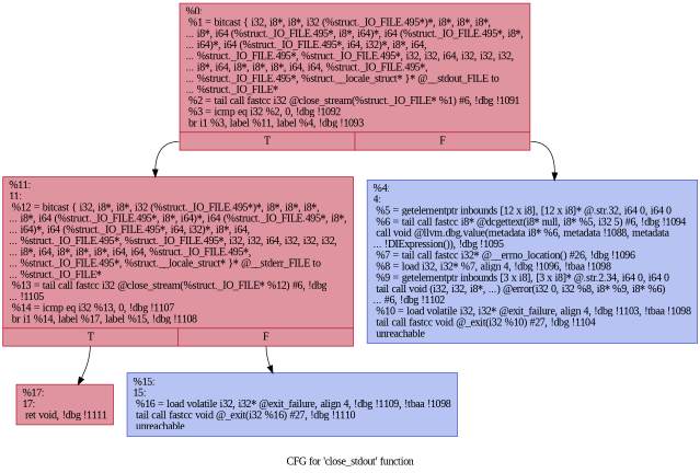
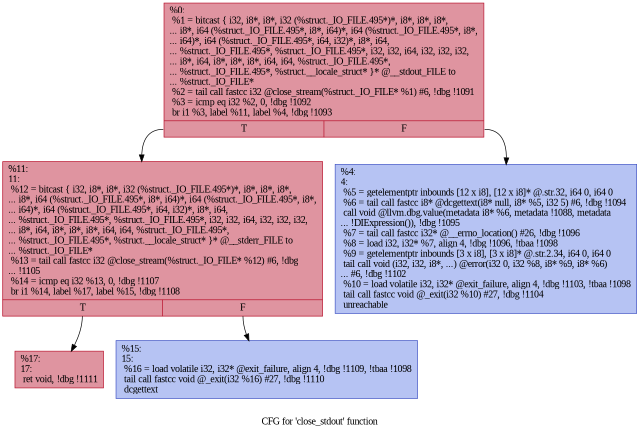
  digraph {
    label="CFG for 'close_stdout' function"
    fontname="Liberation Serif"
    node [color="#b70d28ff" fillcolor="#b70d2870" shape=record style=filled fontname="Liberation Serif"]
    edge [tailport=s0 fontname="Liberation Serif"]
    n1 [label="{%0:\l  %1 = bitcast \{ i32, i8*, i8*, i32 (%struct._IO_FILE.495*)*, i8*, i8*, i8*,\l... i8*, i64 (%struct._IO_FILE.495*, i8*, i64)*, i64 (%struct._IO_FILE.495*, i8*,\l... i64)*, i64 (%struct._IO_FILE.495*, i64, i32)*, i8*, i64,\l... %struct._IO_FILE.495*, %struct._IO_FILE.495*, i32, i32, i64, i32, i32, i32,\l... i8*, i64, i8*, i8*, i8*, i64, i64, %struct._IO_FILE.495*,\l... %struct._IO_FILE.495*, %struct.__locale_struct* \}* @__stdout_FILE to\l... %struct._IO_FILE*\l  %2 = tail call fastcc i32 @close_stream(%struct._IO_FILE* %1) #6, !dbg !1091\l  %3 = icmp eq i32 %2, 0, !dbg !1092\l  br i1 %3, label %11, label %4, !dbg !1093\l|{<s0>T|<s1>F}}"]
    n2 [label="{%11:\l11:                                               \l  %12 = bitcast \{ i32, i8*, i8*, i32 (%struct._IO_FILE.495*)*, i8*, i8*, i8*,\l... i8*, i64 (%struct._IO_FILE.495*, i8*, i64)*, i64 (%struct._IO_FILE.495*, i8*,\l... i64)*, i64 (%struct._IO_FILE.495*, i64, i32)*, i8*, i64,\l... %struct._IO_FILE.495*, %struct._IO_FILE.495*, i32, i32, i64, i32, i32, i32,\l... i8*, i64, i8*, i8*, i8*, i64, i64, %struct._IO_FILE.495*,\l... %struct._IO_FILE.495*, %struct.__locale_struct* \}* @__stderr_FILE to\l... %struct._IO_FILE*\l  %13 = tail call fastcc i32 @close_stream(%struct._IO_FILE* %12) #6, !dbg\l... !1105\l  %14 = icmp eq i32 %13, 0, !dbg !1107\l  br i1 %14, label %17, label %15, !dbg !1108\l|{<s0>T|<s1>F}}"]
    n3 [color="#3d50c3ff" fillcolor="#5977e370" label="{%4:\l4:                                                \l  %5 = getelementptr inbounds [12 x i8], [12 x i8]* @.str.32, i64 0, i64 0\l  %6 = tail call fastcc i8* @dcgettext(i8* null, i8* %5, i32 5) #6, !dbg !1094\l  call void @llvm.dbg.value(metadata i8* %6, metadata !1088, metadata\l... !DIExpression()), !dbg !1095\l  %7 = tail call fastcc i32* @__errno_location() #26, !dbg !1096\l  %8 = load i32, i32* %7, align 4, !dbg !1096, !tbaa !1098\l  %9 = getelementptr inbounds [3 x i8], [3 x i8]* @.str.2.34, i64 0, i64 0\l  tail call void (i32, i32, i8*, ...) @error(i32 0, i32 %8, i8* %9, i8* %6)\l... #6, !dbg !1102\l  %10 = load volatile i32, i32* @exit_failure, align 4, !dbg !1103, !tbaa !1098\l  tail call fastcc void @_exit(i32 %10) #27, !dbg !1104\l  unreachable\l}"]
    n4 [label="{%17:\l17:                                               \l  ret void, !dbg !1111\l}"]
-   n5 [color="#3d50c3ff" fillcolor="#5977e370" label="{%15:\l15:                                               \l  %16 = load volatile i32, i32* @exit_failure, align 4, !dbg !1109, !tbaa !1098\l  tail call fastcc void @_exit(i32 %16) #27, !dbg !1110\l  unreachable\l}"]
+   n5 [color="#3d50c3ff" fillcolor="#5977e370" label="{%15:\l15:                                               \l  %16 = load volatile i32, i32* @exit_failure, align 4, !dbg !1109, !tbaa !1098\l  tail call fastcc void @_exit(i32 %16) #27, !dbg !1110\l  dcgettext\l}"]
    n1 -> n2
    n1 -> n3 [tailport=s1]
    n2 -> n4
    n2 -> n5 [tailport=s1]
  }
